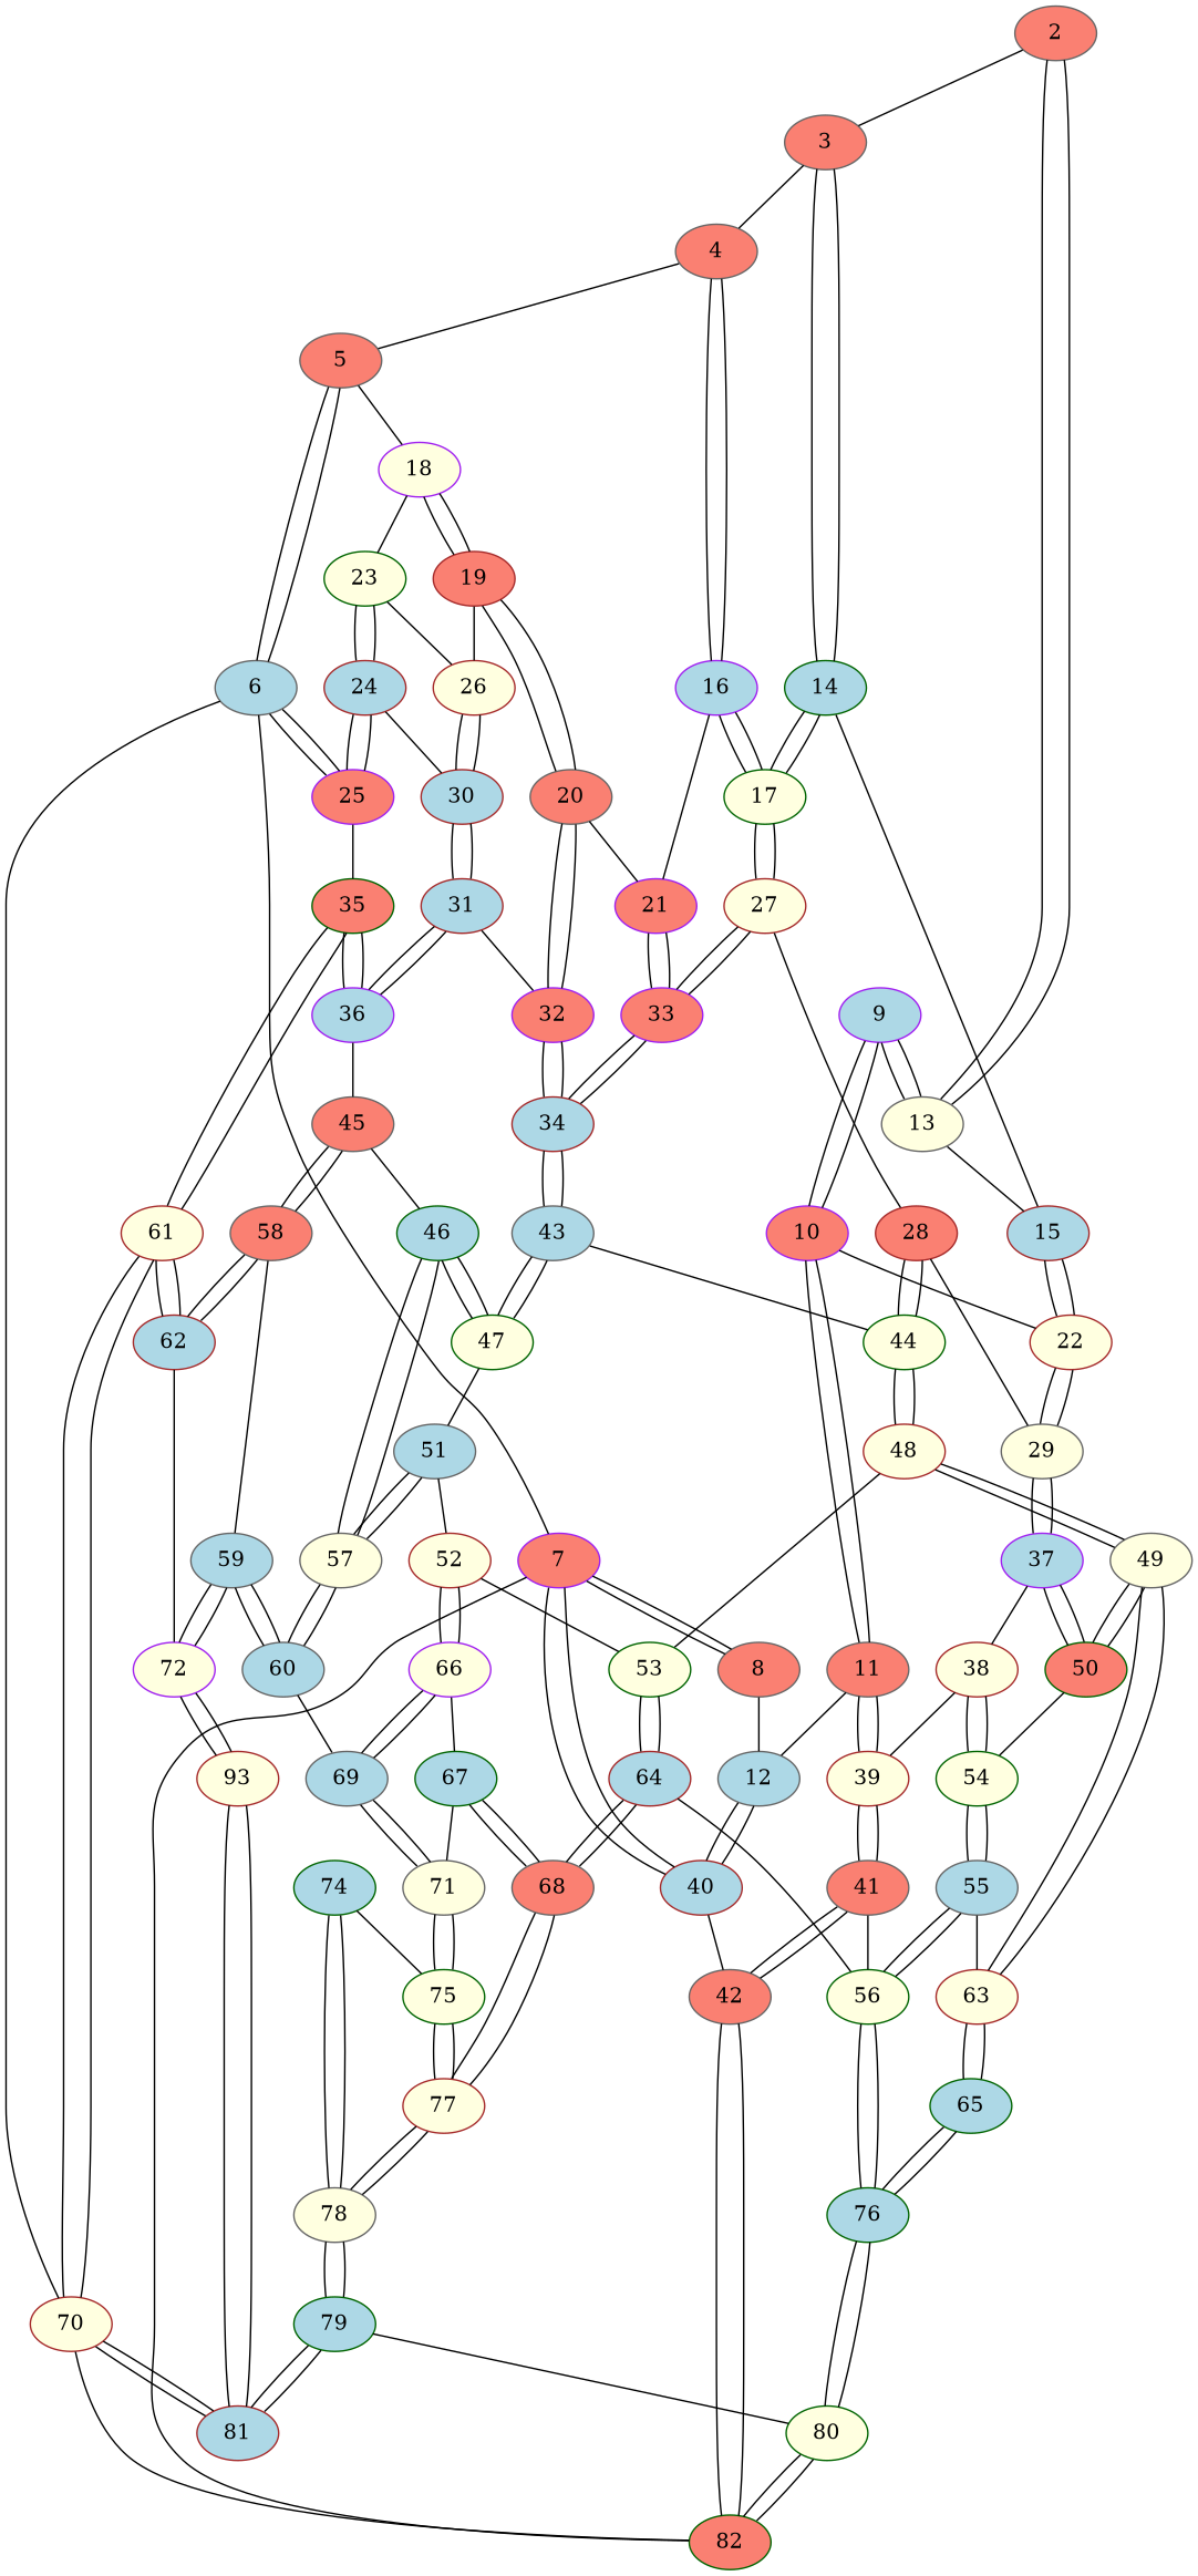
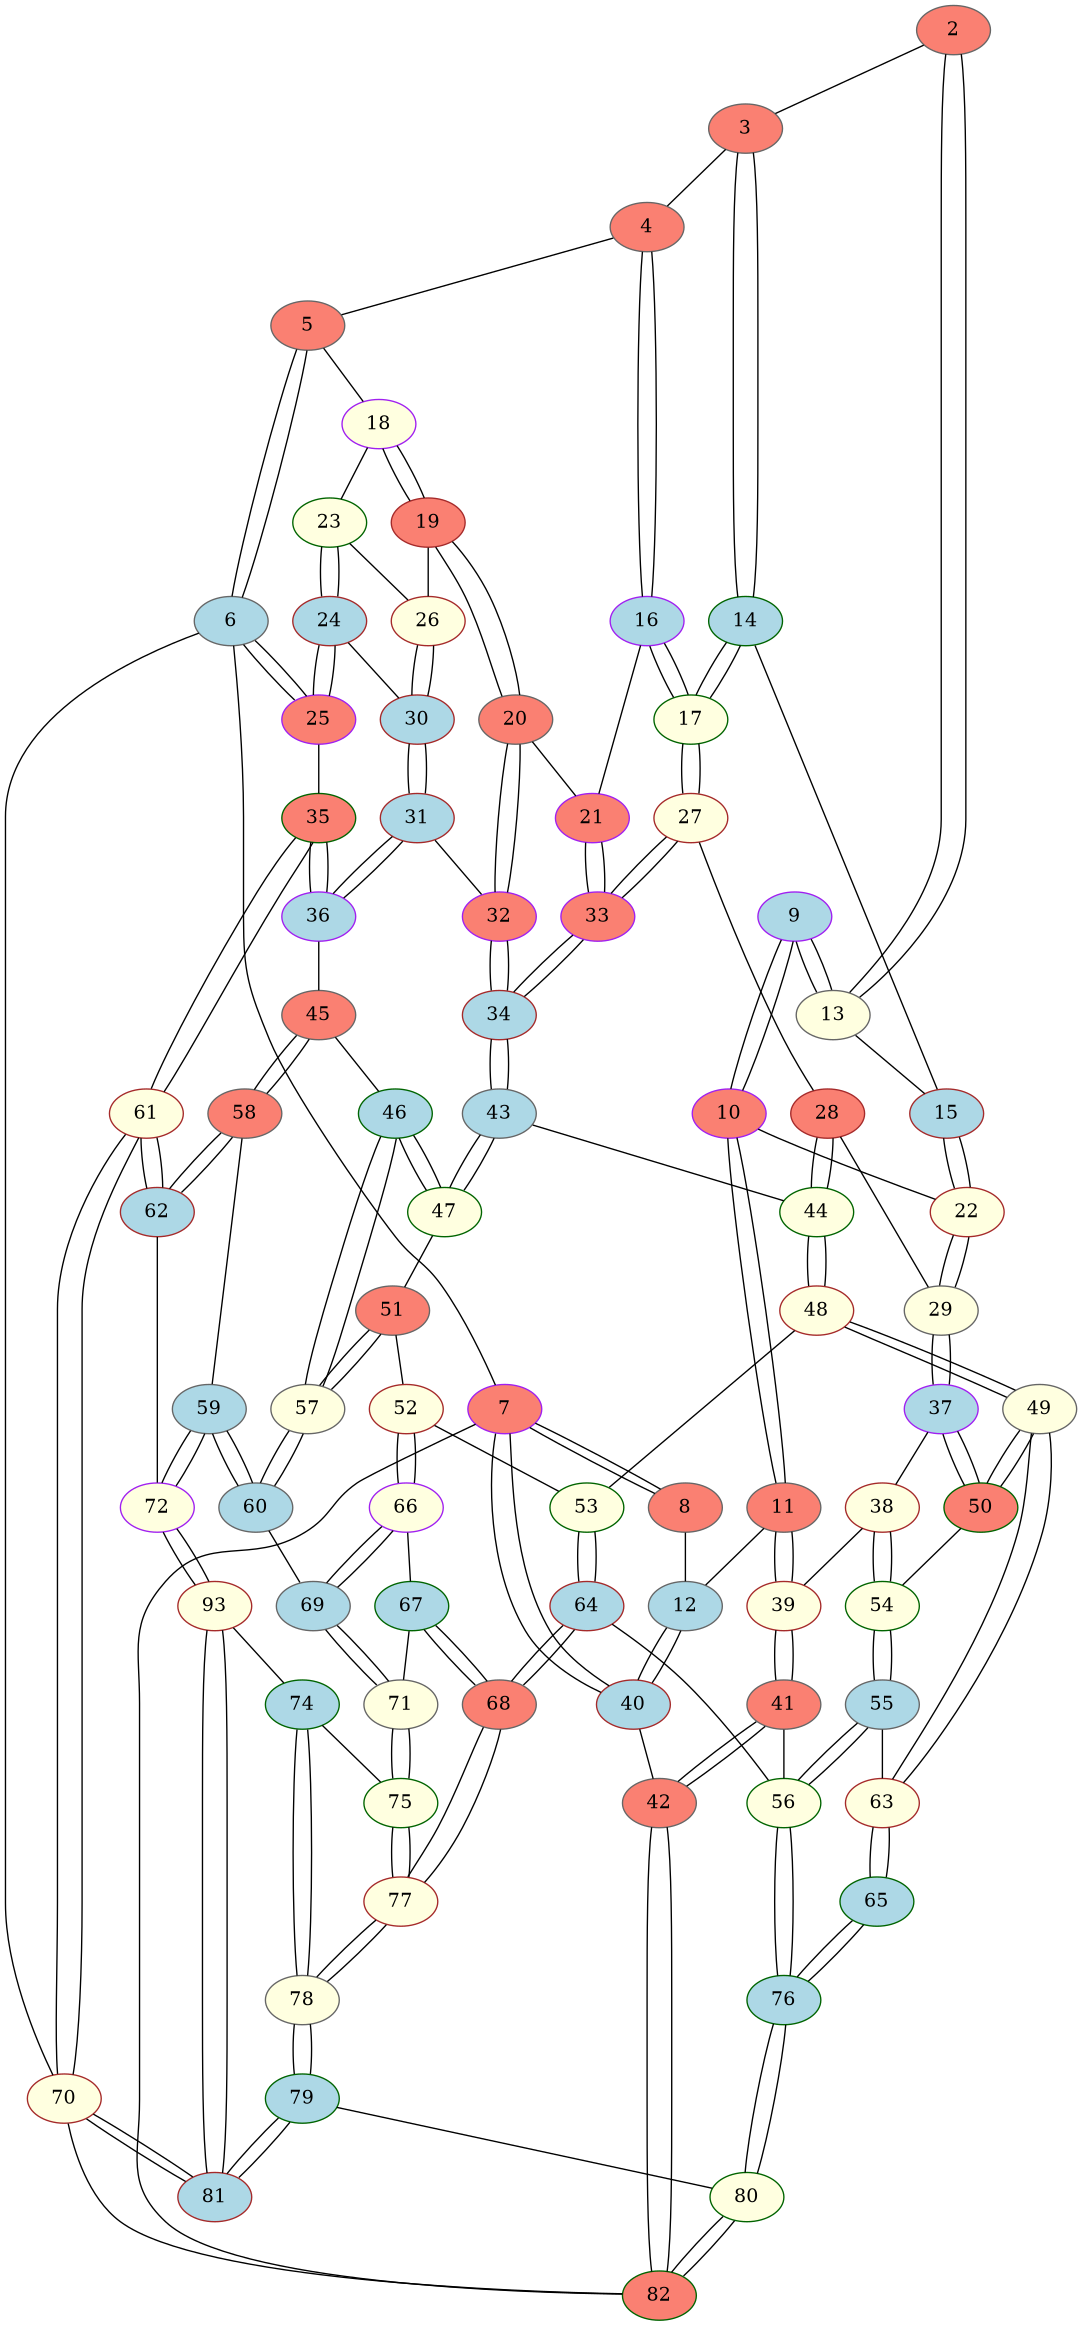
  graph {
    node [color=gray40 fillcolor=lightyellow style=filled]
    2 [fillcolor=salmon]
    3 [fillcolor=salmon]
    13
    9 [color=purple fillcolor=lightblue]
    10 [color=purple fillcolor=salmon]
    4 [fillcolor=salmon]
    14 [color=darkgreen fillcolor=lightblue]
    15 [color=brown fillcolor=lightblue]
    5 [fillcolor=salmon]
    16 [color=purple fillcolor=lightblue]
    17 [color=darkgreen]
    6 [fillcolor=lightblue]
    18 [color=purple]
    21 [color=purple fillcolor=salmon]
    7 [color=purple fillcolor=salmon]
    25 [color=purple fillcolor=salmon]
    70 [color=brown]
    19 [color=brown fillcolor=salmon]
    23 [color=darkgreen]
    8 [fillcolor=salmon]
    40 [color=brown fillcolor=lightblue]
    82 [color=darkgreen fillcolor=salmon]
    35 [color=darkgreen fillcolor=salmon]
    81 [color=brown fillcolor=lightblue]
    12 [fillcolor=lightblue]
    42 [fillcolor=salmon]
    11 [fillcolor=salmon]
    22 [color=brown]
    39 [color=brown]
    29
    41 [fillcolor=salmon]
    27 [color=brown]
    33 [color=purple fillcolor=salmon]
    28 [color=brown fillcolor=salmon]
    20 [fillcolor=salmon]
    26 [color=brown]
    24 [color=brown fillcolor=lightblue]
    32 [color=purple fillcolor=salmon]
    30 [color=brown fillcolor=lightblue]
    34 [color=brown fillcolor=lightblue]
    37 [color=purple fillcolor=lightblue]
    31 [color=brown fillcolor=lightblue]
    36 [color=purple fillcolor=lightblue]
    61 [color=brown]
    44 [color=darkgreen]
    48 [color=brown]
    38 [color=brown]
    50 [color=darkgreen fillcolor=salmon]
    45 [fillcolor=salmon]
    43 [fillcolor=lightblue]
    47 [color=darkgreen]
    62 [color=brown fillcolor=lightblue]
    46 [color=darkgreen fillcolor=lightblue]
    58 [fillcolor=salmon]
    54 [color=darkgreen]
    55 [fillcolor=lightblue]
    56 [color=darkgreen]
    76 [color=darkgreen fillcolor=lightblue]
-   51 [fillcolor=lightblue]
+   51 [fillcolor=salmon]
    49
    53 [color=darkgreen]
    57
    59 [fillcolor=lightblue]
    60 [fillcolor=lightblue]
    52 [color=brown]
    63 [color=brown]
    64 [color=brown fillcolor=lightblue]
    65 [color=darkgreen fillcolor=lightblue]
    66 [color=purple]
    69 [fillcolor=lightblue]
    67 [color=darkgreen fillcolor=lightblue]
    68 [fillcolor=salmon]
    80 [color=darkgreen]
    72 [color=purple]
    n75 [color=brown label=93]
    71
    77 [color=brown]
    75 [color=darkgreen]
    78
    74 [color=darkgreen fillcolor=lightblue]
    79 [color=darkgreen fillcolor=lightblue]
    2 -- 3
    2 -- 13
    2 -- 13
    3 -- 4
    3 -- 14
    3 -- 14
    13 -- 15
    9 -- 13
    9 -- 13
    9 -- 10
    9 -- 10
    10 -- 11
    10 -- 11
    10 -- 22
    4 -- 5
    4 -- 16
    4 -- 16
    14 -- 15
    14 -- 17
    14 -- 17
    15 -- 22
    15 -- 22
    5 -- 6
    5 -- 6
    5 -- 18
    16 -- 17
    16 -- 17
    16 -- 21
    17 -- 27
    17 -- 27
    6 -- 7
    6 -- 25
    6 -- 25
    6 -- 70
    18 -- 19
    18 -- 19
    18 -- 23
    21 -- 33
    21 -- 33
    7 -- 8
    7 -- 8
    7 -- 40
    7 -- 40
    7 -- 82
    25 -- 35
    70 -- 82
    70 -- 81
    70 -- 81
    19 -- 20
    19 -- 20
    19 -- 26
    23 -- 26
    23 -- 24
    23 -- 24
    8 -- 12
    40 -- 42
    35 -- 36
    35 -- 36
    35 -- 61
    35 -- 61
    12 -- 40
    12 -- 40
    42 -- 82
    42 -- 82
    11 -- 12
    11 -- 39
    11 -- 39
    22 -- 29
    22 -- 29
    39 -- 41
    39 -- 41
    29 -- 37
    29 -- 37
    41 -- 42
    41 -- 42
    41 -- 56
    27 -- 33
    27 -- 33
    27 -- 28
    33 -- 34
    33 -- 34
    28 -- 29
    28 -- 44
    28 -- 44
    20 -- 21
    20 -- 32
    20 -- 32
    26 -- 30
    26 -- 30
    24 -- 25
    24 -- 25
    24 -- 30
    32 -- 34
    32 -- 34
    30 -- 31
    30 -- 31
    34 -- 43
    34 -- 43
    37 -- 38
    37 -- 50
    37 -- 50
    31 -- 32
    31 -- 36
    31 -- 36
    36 -- 45
    61 -- 70
    61 -- 70
    61 -- 62
    61 -- 62
    44 -- 48
    44 -- 48
    48 -- 49
    48 -- 49
    48 -- 53
    38 -- 39
    38 -- 54
    38 -- 54
    50 -- 54
    45 -- 46
    45 -- 58
    45 -- 58
    43 -- 44
    43 -- 47
    43 -- 47
    47 -- 51
    62 -- 72
    46 -- 47
    46 -- 47
    46 -- 57
    46 -- 57
    58 -- 62
    58 -- 62
    58 -- 59
    54 -- 55
    54 -- 55
    55 -- 56
    55 -- 56
    55 -- 63
    56 -- 76
    56 -- 76
    76 -- 80
    76 -- 80
    51 -- 57
    51 -- 57
    51 -- 52
    49 -- 50
    49 -- 50
    49 -- 63
    49 -- 63
    53 -- 64
    53 -- 64
    57 -- 60
    57 -- 60
    59 -- 60
    59 -- 60
    59 -- 72
    59 -- 72
    60 -- 69
    52 -- 53
    52 -- 66
    52 -- 66
    63 -- 65
    63 -- 65
    64 -- 56
    64 -- 68
    64 -- 68
    65 -- 76
    65 -- 76
    66 -- 69
    66 -- 69
    66 -- 67
    69 -- 71
    69 -- 71
    67 -- 68
    67 -- 68
    67 -- 71
    68 -- 77
    68 -- 77
    80 -- 82
    80 -- 82
    72 -- n75
    72 -- n75
    n75 -- 81
    n75 -- 81
+   n75 -- 74
    71 -- 75
    71 -- 75
    77 -- 78
    77 -- 78
    75 -- 77
    75 -- 77
    78 -- 79
    78 -- 79
    74 -- 75
    74 -- 78
    74 -- 78
    79 -- 81
    79 -- 81
    79 -- 80
  }
